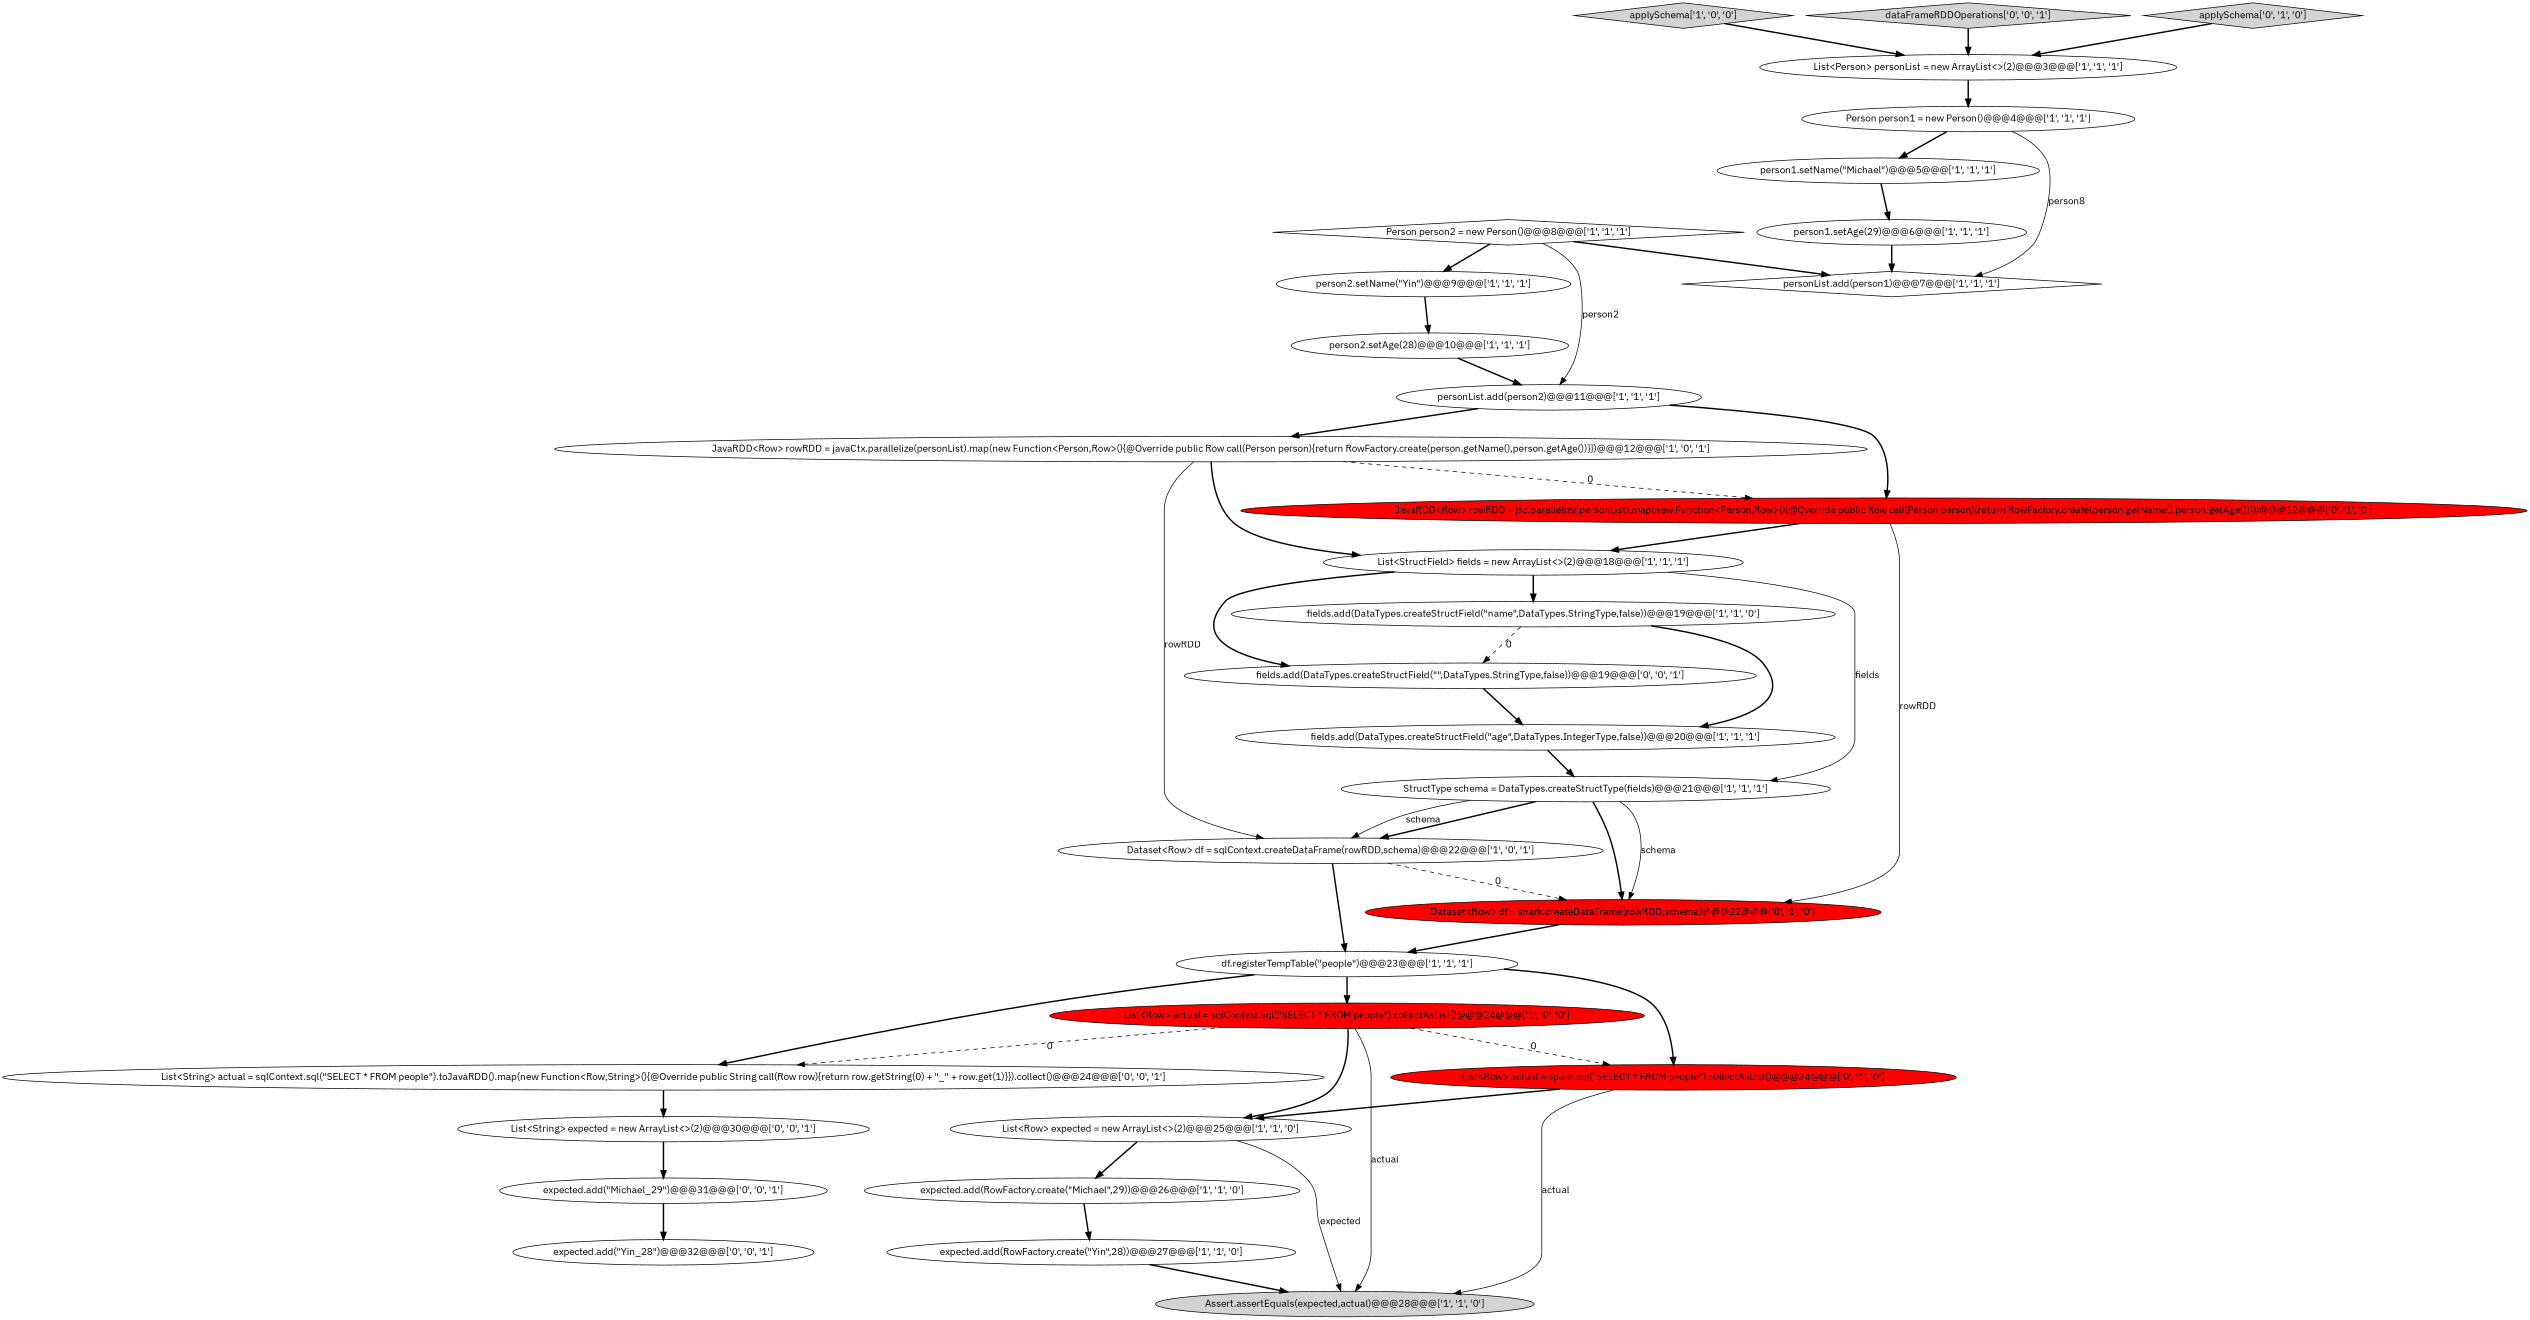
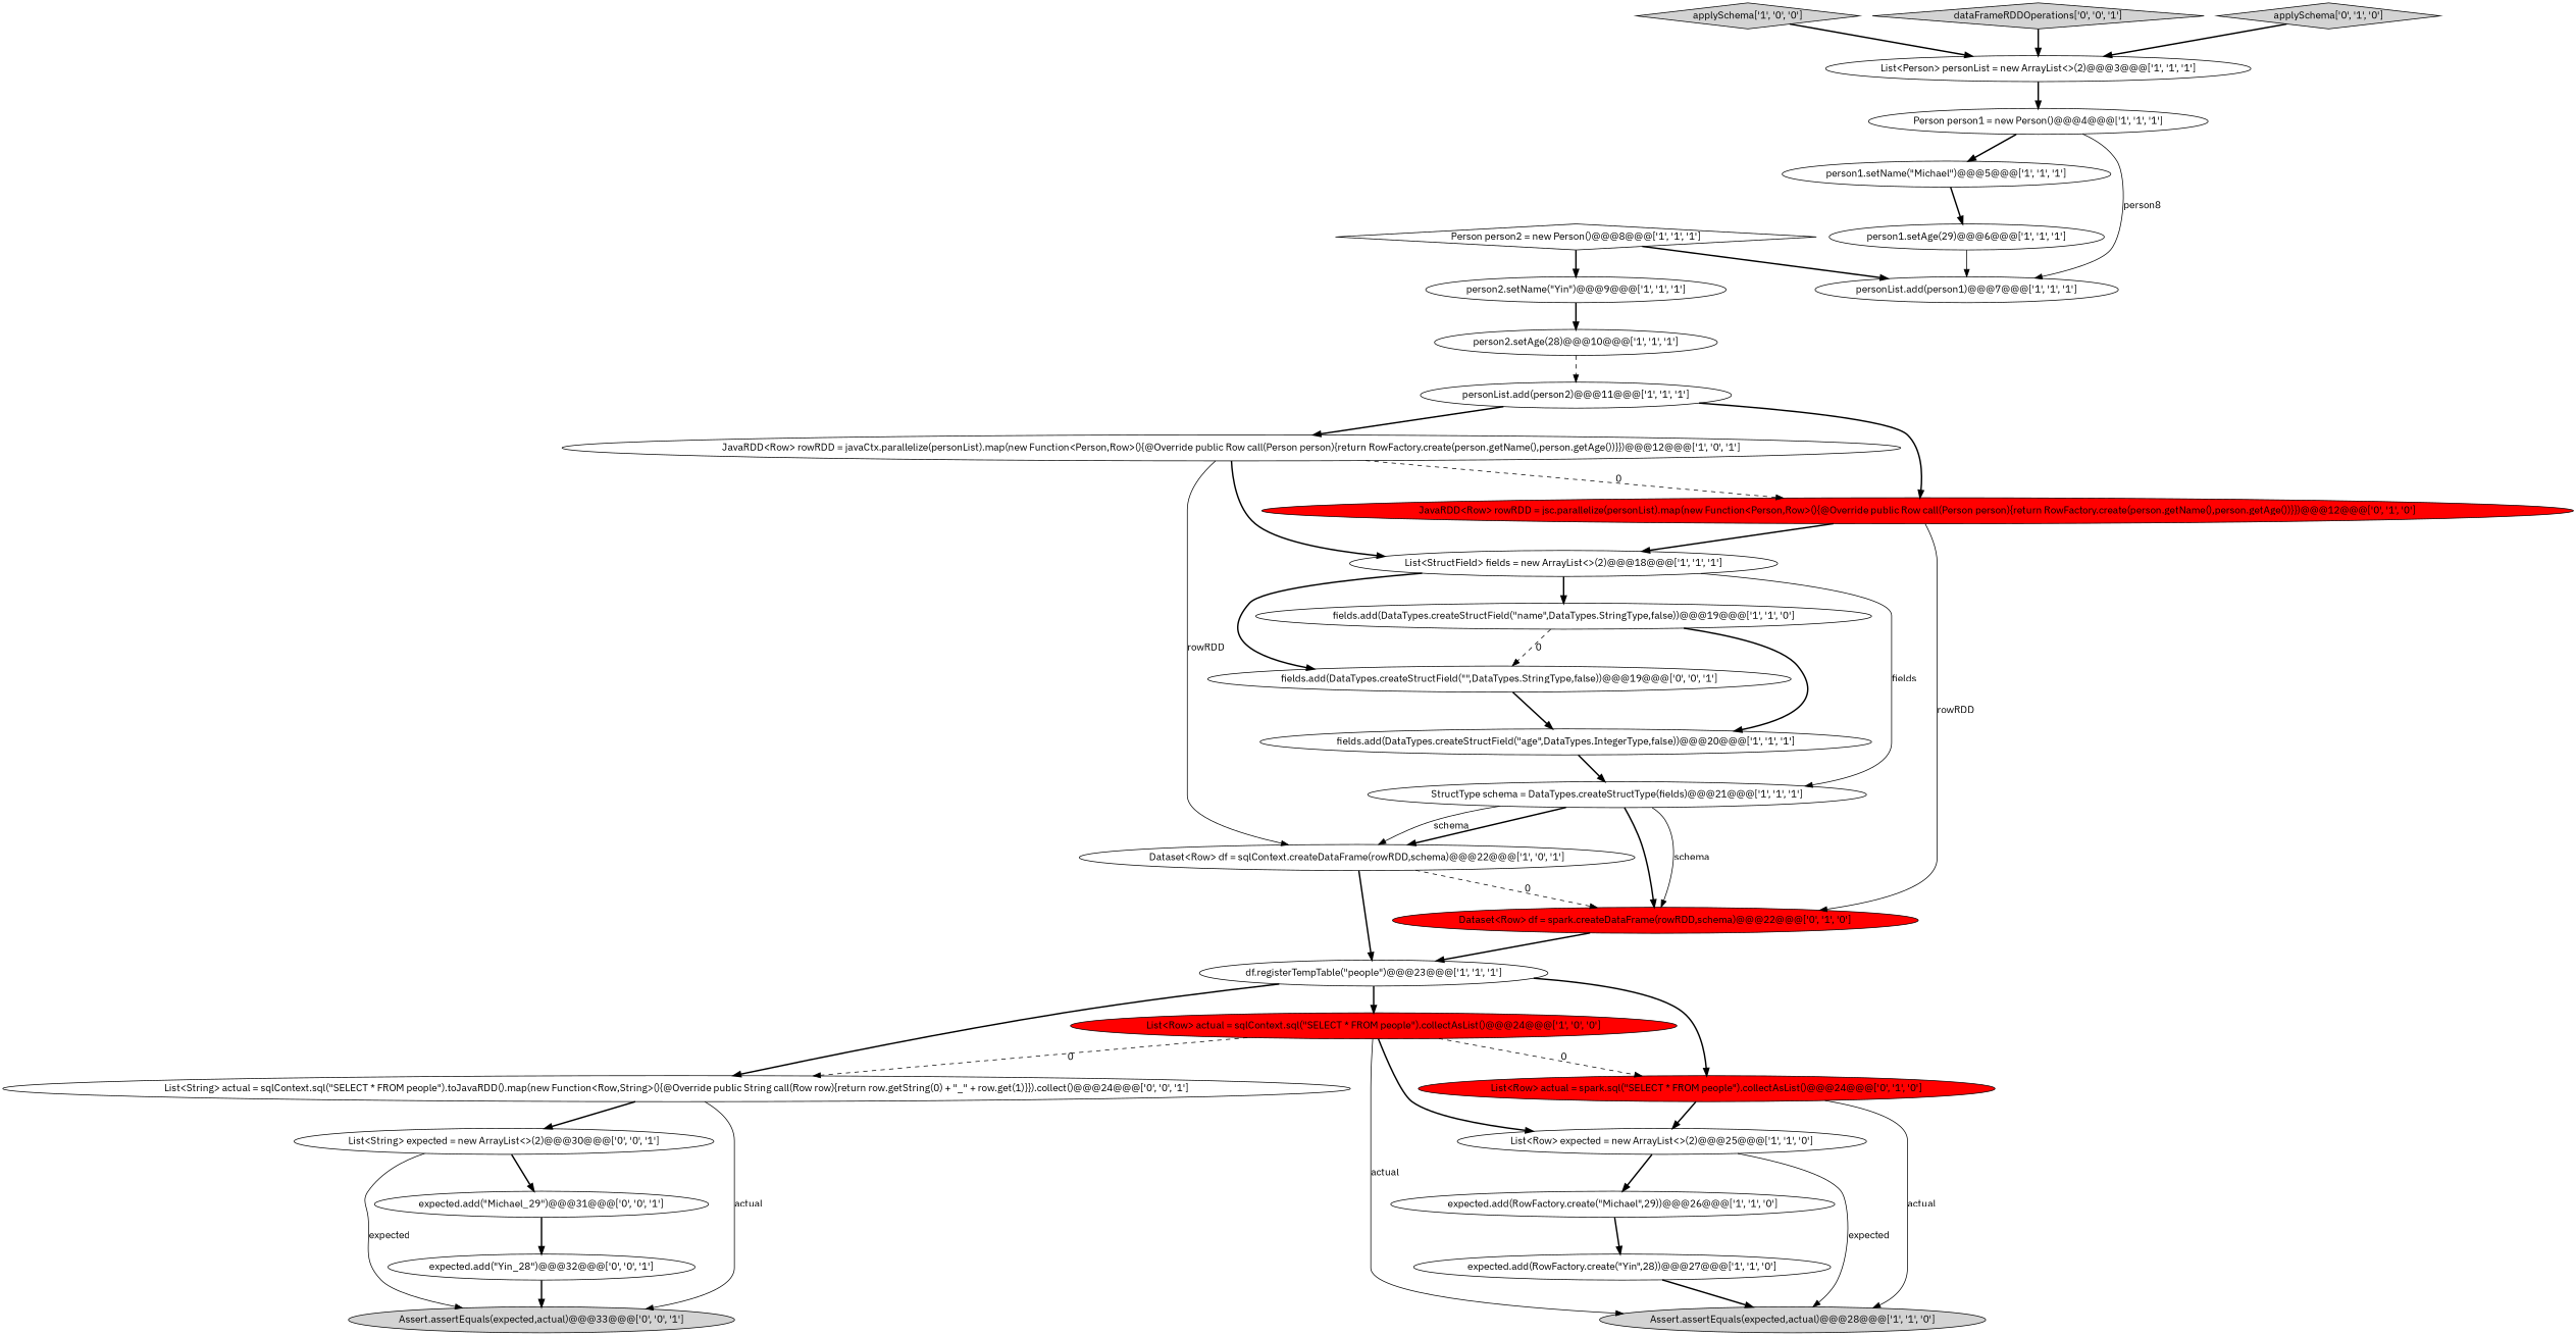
  digraph {
    fontname="IBM Plex Sans"
    node [fillcolor=white fontname="IBM Plex Sans" shape=ellipse style=filled]
    edge [fontname="IBM Plex Sans" style=bold]
    n1 [label="JavaRDD<Row> rowRDD = javaCtx.parallelize(personList).map(new Function<Person,Row>(){@Override public Row call(Person person){return RowFactory.create(person.getName(),person.getAge())}})@@@12@@@['1', '0', '1']"]
    n2 [label="Dataset<Row> df = sqlContext.createDataFrame(rowRDD,schema)@@@22@@@['1', '0', '1']"]
    n3 [label="List<StructField> fields = new ArrayList<>(2)@@@18@@@['1', '1', '1']"]
    n4 [fillcolor=red label="JavaRDD<Row> rowRDD = jsc.parallelize(personList).map(new Function<Person,Row>(){@Override public Row call(Person person){return RowFactory.create(person.getName(),person.getAge())}})@@@12@@@['0', '1', '0']"]
    n5 [fillcolor=red label="Dataset<Row> df = spark.createDataFrame(rowRDD,schema)@@@22@@@['0', '1', '0']"]
    n6 [label="df.registerTempTable(\"people\")@@@23@@@['1', '1', '1']"]
    n7 [label="fields.add(DataTypes.createStructField(\"\",DataTypes.StringType,false))@@@19@@@['0', '0', '1']"]
    n8 [label="fields.add(DataTypes.createStructField(\"name\",DataTypes.StringType,false))@@@19@@@['1', '1', '0']"]
    n9 [label="StructType schema = DataTypes.createStructType(fields)@@@21@@@['1', '1', '1']"]
    n10 [label="List<String> actual = sqlContext.sql(\"SELECT * FROM people\").toJavaRDD().map(new Function<Row,String>(){@Override public String call(Row row){return row.getString(0) + \"_\" + row.get(1)}}).collect()@@@24@@@['0', '0', '1']"]
+   n11 [fillcolor=lightgray label="Assert.assertEquals(expected,actual)@@@33@@@['0', '0', '1']"]
    n12 [label="List<String> expected = new ArrayList<>(2)@@@30@@@['0', '0', '1']"]
    n13 [label="expected.add(\"Michael_29\")@@@31@@@['0', '0', '1']"]
    n14 [fillcolor=lightgray label="applySchema['1', '0', '0']" shape=diamond]
    n15 [label="List<Person> personList = new ArrayList<>(2)@@@3@@@['1', '1', '1']"]
    n16 [label="Person person1 = new Person()@@@4@@@['1', '1', '1']"]
    n17 [label="fields.add(DataTypes.createStructField(\"age\",DataTypes.IntegerType,false))@@@20@@@['1', '1', '1']"]
    n18 [label="expected.add(\"Yin_28\")@@@32@@@['0', '0', '1']"]
    n19 [label="person1.setName(\"Michael\")@@@5@@@['1', '1', '1']"]
-   n20 [label="personList.add(person1)@@@7@@@['1', '1', '1']" shape=diamond]
+   n20 [label="personList.add(person1)@@@7@@@['1', '1', '1']"]
    n21 [label="person1.setAge(29)@@@6@@@['1', '1', '1']"]
    n22 [label="person2.setName(\"Yin\")@@@9@@@['1', '1', '1']"]
    n23 [label="person2.setAge(28)@@@10@@@['1', '1', '1']"]
    n24 [label="personList.add(person2)@@@11@@@['1', '1', '1']"]
    n25 [fillcolor=red label="List<Row> actual = spark.sql(\"SELECT * FROM people\").collectAsList()@@@24@@@['0', '1', '0']"]
    n26 [fillcolor=red label="List<Row> actual = sqlContext.sql(\"SELECT * FROM people\").collectAsList()@@@24@@@['1', '0', '0']"]
    n27 [label="expected.add(RowFactory.create(\"Michael\",29))@@@26@@@['1', '1', '0']"]
    n28 [label="expected.add(RowFactory.create(\"Yin\",28))@@@27@@@['1', '1', '0']"]
    n29 [fillcolor=lightgray label="Assert.assertEquals(expected,actual)@@@28@@@['1', '1', '0']"]
    n30 [label="List<Row> expected = new ArrayList<>(2)@@@25@@@['1', '1', '0']"]
    n31 [label="Person person2 = new Person()@@@8@@@['1', '1', '1']" shape=diamond]
    n32 [fillcolor=lightgray label="dataFrameRDDOperations['0', '0', '1']" shape=diamond]
    n33 [fillcolor=lightgray label="applySchema['0', '1', '0']" shape=diamond]
    n1 -> n2 [label=rowRDD style=solid]
    n1 -> n3
    n1 -> n4 [label=0 style=dashed]
    n2 -> n5 [label=0 style=dashed]
    n2 -> n6
    n3 -> n7
    n3 -> n8
    n3 -> n9 [label=fields style=solid]
    n4 -> n3
    n4 -> n5 [label=rowRDD style=solid]
    n5 -> n6
    n6 -> n10
    n6 -> n25
    n6 -> n26
    n7 -> n17
    n8 -> n7 [label=0 style=dashed]
    n8 -> n17
    n9 -> n2
    n9 -> n2 [label=schema style=solid]
    n9 -> n5 [label=schema style=solid]
    n9 -> n5
+   n10 -> n11 [label=actual style=solid]
    n10 -> n12
+   n12 -> n11 [label=expected style=solid]
    n12 -> n13
    n13 -> n18
    n14 -> n15
    n15 -> n16
    n16 -> n19
    n16 -> n20 [label=person8 style=solid]
    n17 -> n9
+   n18 -> n11
    n19 -> n21
-   n21 -> n20
+   n21 -> n20 [style=solid]
    n22 -> n23
-   n23 -> n24
+   n23 -> n24 [style=dashed]
    n24 -> n1
    n24 -> n4
    n25 -> n29 [label=actual style=solid]
    n25 -> n30
    n26 -> n10 [label=0 style=dashed]
    n26 -> n25 [label=0 style=dashed]
    n26 -> n29 [label=actual style=solid]
    n26 -> n30
    n27 -> n28
    n28 -> n29
    n30 -> n27
    n30 -> n29 [label=expected style=solid]
    n31 -> n20
    n31 -> n22
-   n31 -> n24 [label=person2 style=solid]
    n32 -> n15
    n33 -> n15
  }
